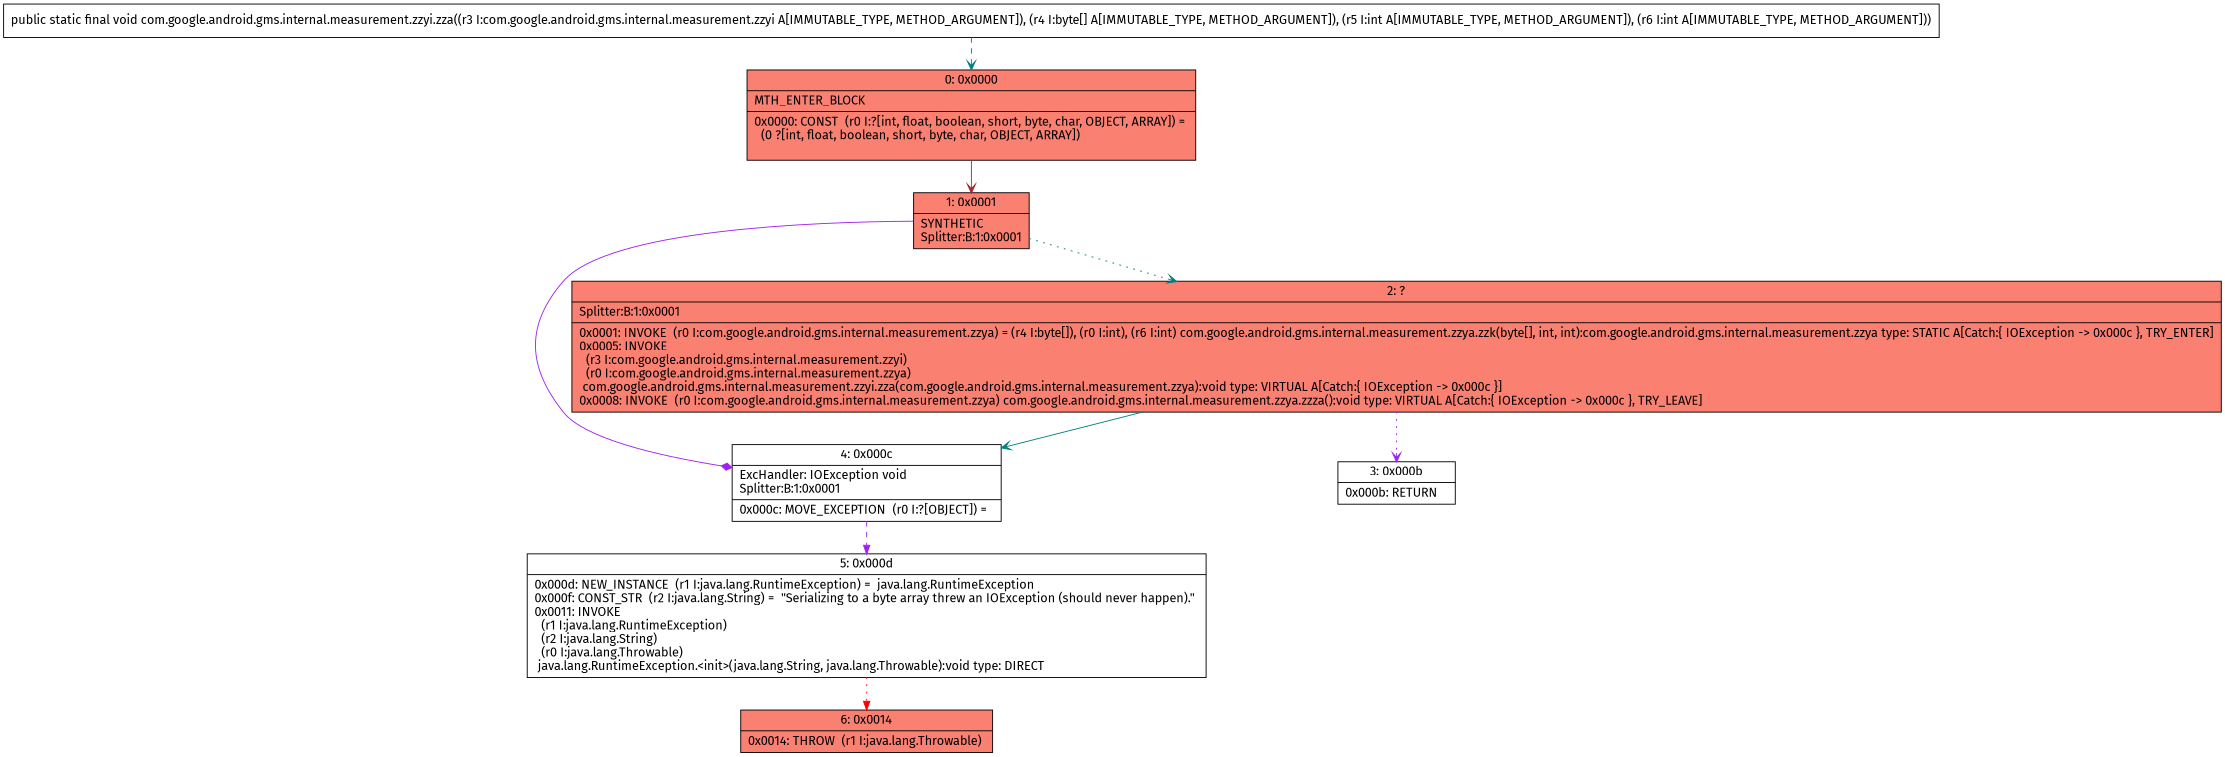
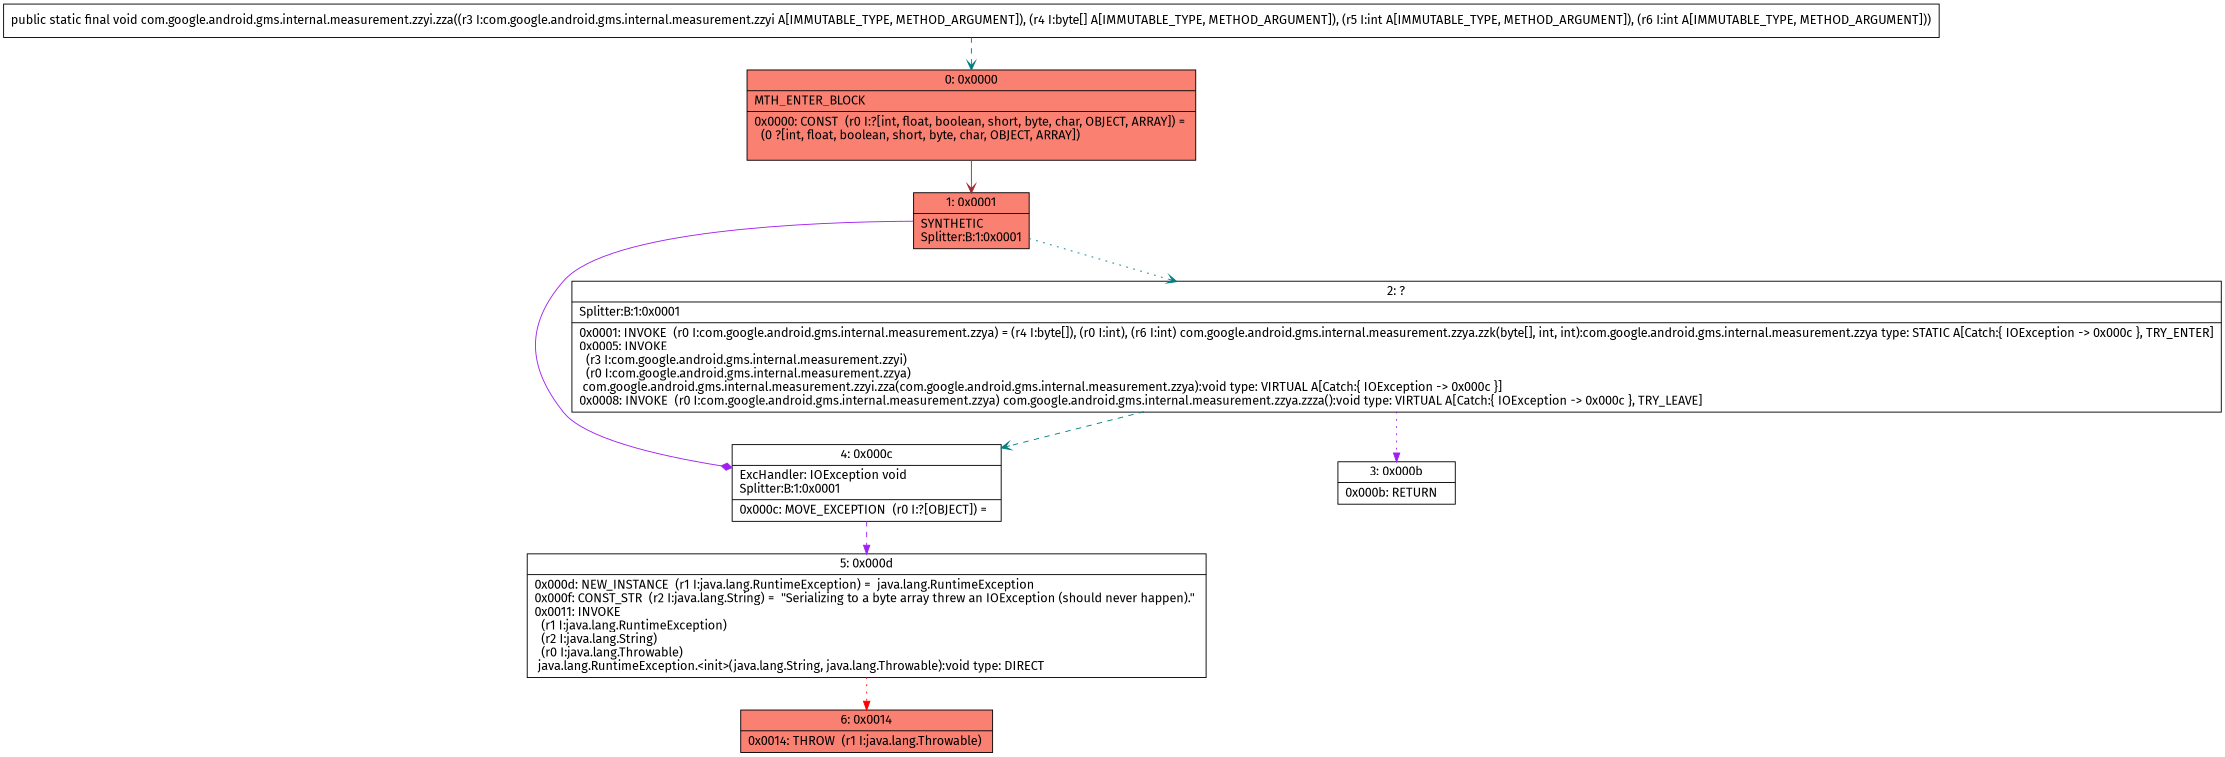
  digraph {
    fontname="Fira Sans"
    node [fillcolor=salmon fontname="Fira Sans" shape=record style=filled]
    edge [arrowhead=vee color=teal fontname="Fira Sans" style=solid]
    n1 [label="{0\:\ 0x0000|MTH_ENTER_BLOCK\l|0x0000: CONST  (r0 I:?[int, float, boolean, short, byte, char, OBJECT, ARRAY]) = \l  (0 ?[int, float, boolean, short, byte, char, OBJECT, ARRAY])\l \l}"]
    n2 [label="{1\:\ 0x0001|SYNTHETIC\lSplitter:B:1:0x0001\l}"]
-   n3 [label="{2\:\ ?|Splitter:B:1:0x0001\l|0x0001: INVOKE  (r0 I:com.google.android.gms.internal.measurement.zzya) = (r4 I:byte[]), (r0 I:int), (r6 I:int) com.google.android.gms.internal.measurement.zzya.zzk(byte[], int, int):com.google.android.gms.internal.measurement.zzya type: STATIC A[Catch:\{ IOException \-\> 0x000c \}, TRY_ENTER]\l0x0005: INVOKE  \l  (r3 I:com.google.android.gms.internal.measurement.zzyi)\l  (r0 I:com.google.android.gms.internal.measurement.zzya)\l com.google.android.gms.internal.measurement.zzyi.zza(com.google.android.gms.internal.measurement.zzya):void type: VIRTUAL A[Catch:\{ IOException \-\> 0x000c \}]\l0x0008: INVOKE  (r0 I:com.google.android.gms.internal.measurement.zzya) com.google.android.gms.internal.measurement.zzya.zzza():void type: VIRTUAL A[Catch:\{ IOException \-\> 0x000c \}, TRY_LEAVE]\l}"]
+   n3 [fillcolor=white label="{2\:\ ?|Splitter:B:1:0x0001\l|0x0001: INVOKE  (r0 I:com.google.android.gms.internal.measurement.zzya) = (r4 I:byte[]), (r0 I:int), (r6 I:int) com.google.android.gms.internal.measurement.zzya.zzk(byte[], int, int):com.google.android.gms.internal.measurement.zzya type: STATIC A[Catch:\{ IOException \-\> 0x000c \}, TRY_ENTER]\l0x0005: INVOKE  \l  (r3 I:com.google.android.gms.internal.measurement.zzyi)\l  (r0 I:com.google.android.gms.internal.measurement.zzya)\l com.google.android.gms.internal.measurement.zzyi.zza(com.google.android.gms.internal.measurement.zzya):void type: VIRTUAL A[Catch:\{ IOException \-\> 0x000c \}]\l0x0008: INVOKE  (r0 I:com.google.android.gms.internal.measurement.zzya) com.google.android.gms.internal.measurement.zzya.zzza():void type: VIRTUAL A[Catch:\{ IOException \-\> 0x000c \}, TRY_LEAVE]\l}"]
    n4 [fillcolor=white label="{4\:\ 0x000c|ExcHandler: IOException void\lSplitter:B:1:0x0001\l|0x000c: MOVE_EXCEPTION  (r0 I:?[OBJECT]) =  \l}"]
    n5 [fillcolor=white label="{3\:\ 0x000b|0x000b: RETURN   \l}"]
    n6 [fillcolor=white label="{5\:\ 0x000d|0x000d: NEW_INSTANCE  (r1 I:java.lang.RuntimeException) =  java.lang.RuntimeException \l0x000f: CONST_STR  (r2 I:java.lang.String) =  \"Serializing to a byte array threw an IOException (should never happen).\" \l0x0011: INVOKE  \l  (r1 I:java.lang.RuntimeException)\l  (r2 I:java.lang.String)\l  (r0 I:java.lang.Throwable)\l java.lang.RuntimeException.\<init\>(java.lang.String, java.lang.Throwable):void type: DIRECT \l}"]
    n7 [label="{6\:\ 0x0014|0x0014: THROW  (r1 I:java.lang.Throwable) \l}"]
    n8 [fillcolor=white label="{public static final void com.google.android.gms.internal.measurement.zzyi.zza((r3 I:com.google.android.gms.internal.measurement.zzyi A[IMMUTABLE_TYPE, METHOD_ARGUMENT]), (r4 I:byte[] A[IMMUTABLE_TYPE, METHOD_ARGUMENT]), (r5 I:int A[IMMUTABLE_TYPE, METHOD_ARGUMENT]), (r6 I:int A[IMMUTABLE_TYPE, METHOD_ARGUMENT])) }"]
    n1 -> n2 [color=brown]
    n2 -> n3 [style=dotted]
    n2 -> n4 [arrowhead=diamond color=purple]
-   n3 -> n4
-   n3 -> n5 [color=purple style=dotted]
+   n3 -> n4 [style=dashed]
+   n3 -> n5 [arrowhead=normal color=purple style=dotted]
    n4 -> n6 [arrowhead=normal color=purple style=dashed]
    n6 -> n7 [arrowhead=normal color=red style=dotted]
    n8 -> n1 [style=dashed]
  }
